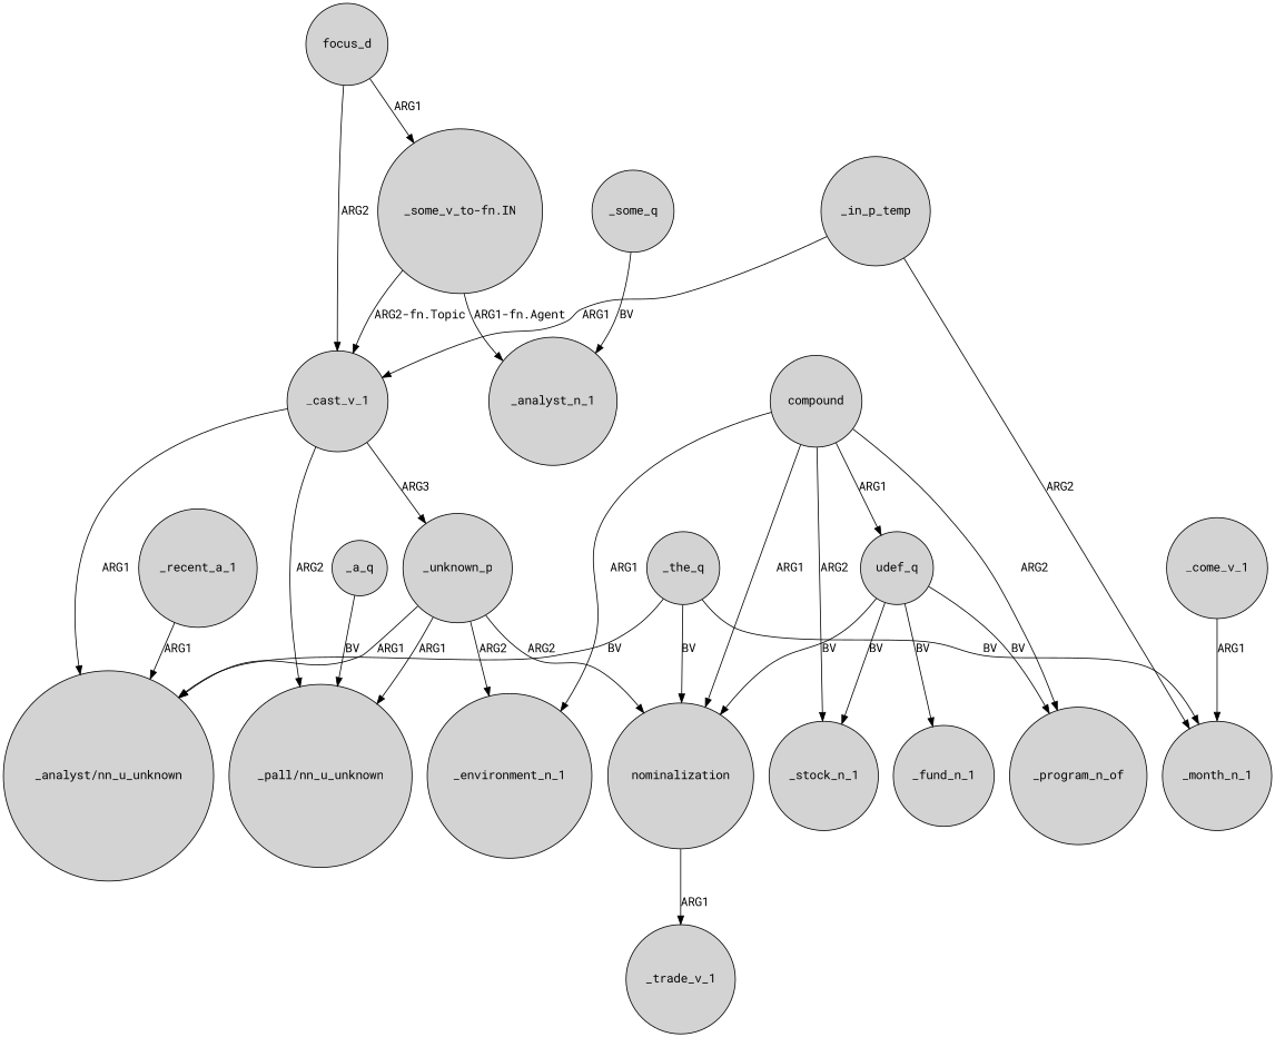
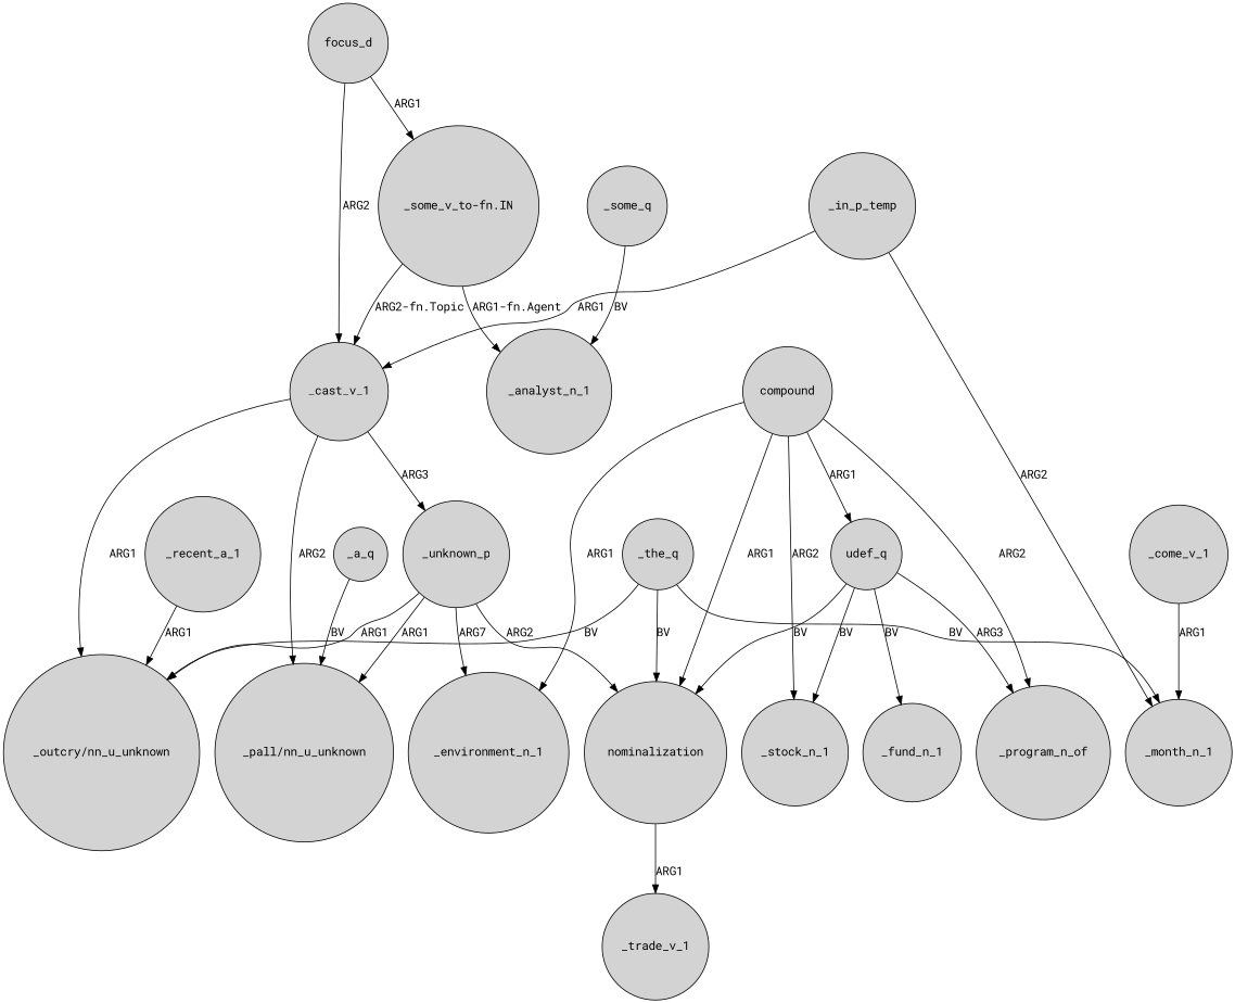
  digraph {
    fontname="Roboto Mono"
    node [fontname="Roboto Mono" shape=circle style=filled]
    edge [fontname="Roboto Mono"]
    focus_d
    _cast_v_1
    n3 [label="_some_v_to-fn.IN"]
    n4 [label=_unknown_p]
-   "_outcry/nn_u_unknown" [label="_analyst/nn_u_unknown"]
+   "_outcry/nn_u_unknown"
    "_pall/nn_u_unknown"
    _analyst_n_1
    _environment_n_1
    nominalization
    compound
    _program_n_of
    _stock_n_1
    udef_q
    _trade_v_1
    _the_q
    _month_n_1
    _in_p_temp
    _a_q
    _fund_n_1
    _recent_a_1
    _some_q
    _come_v_1
    focus_d -> _cast_v_1 [label=ARG2]
    focus_d -> n3 [label=ARG1]
    _cast_v_1 -> n4 [label=ARG3]
    _cast_v_1 -> "_outcry/nn_u_unknown" [label=ARG1]
    _cast_v_1 -> "_pall/nn_u_unknown" [label=ARG2]
    n3 -> _cast_v_1 [label="ARG2-fn.Topic"]
    n3 -> _analyst_n_1 [label="ARG1-fn.Agent"]
    n4 -> "_outcry/nn_u_unknown" [label=ARG1]
    n4 -> "_pall/nn_u_unknown" [label=ARG1]
-   n4 -> _environment_n_1 [label=ARG2]
+   n4 -> _environment_n_1 [label=ARG7]
    n4 -> nominalization [label=ARG2]
    nominalization -> _trade_v_1 [label=ARG1]
    compound -> _environment_n_1 [label=ARG1]
    compound -> nominalization [label=ARG1]
    compound -> _program_n_of [label=ARG2]
    compound -> _stock_n_1 [label=ARG2]
    compound -> udef_q [label=ARG1]
    udef_q -> nominalization [label=BV]
-   udef_q -> _program_n_of [label=BV]
+   udef_q -> _program_n_of [label=ARG3]
    udef_q -> _stock_n_1 [label=BV]
    udef_q -> _fund_n_1 [label=BV]
    _the_q -> "_outcry/nn_u_unknown" [label=BV]
    _the_q -> nominalization [label=BV]
    _the_q -> _month_n_1 [label=BV]
    _in_p_temp -> _cast_v_1 [label=ARG1]
    _in_p_temp -> _month_n_1 [label=ARG2]
    _a_q -> "_pall/nn_u_unknown" [label=BV]
    _recent_a_1 -> "_outcry/nn_u_unknown" [label=ARG1]
    _some_q -> _analyst_n_1 [label=BV]
    _come_v_1 -> _month_n_1 [label=ARG1]
  }
